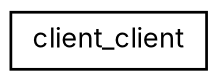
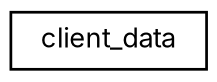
  digraph {
    rankdir=LR
    fontname=Inter
-   n1 [color=black fillcolor=white fontname=Inter fontsize=10 height=0.2 label=client_client shape=record style=filled width=0.4]
+   n1 [color=black fillcolor=white fontname=Inter fontsize=10 height=0.2 label=client_data shape=record style=filled width=0.4]
  }
